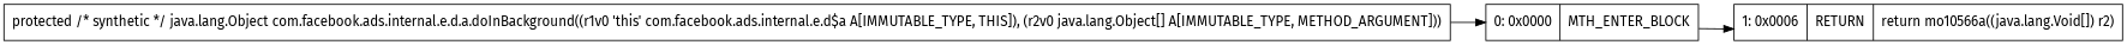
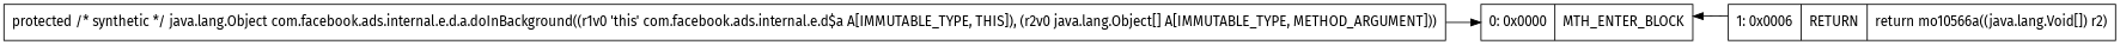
  digraph {
    rankdir=LR
    fontname="Fira Sans"
    node [shape=record fontname="Fira Sans"]
    edge [fontname="Fira Sans"]
    n1 [label="{0\:\ 0x0000|MTH_ENTER_BLOCK\l}"]
    n2 [label="{1\:\ 0x0006|RETURN\l|return mo10566a((java.lang.Void[]) r2)\l}"]
    n3 [label="{protected \/* synthetic *\/ java.lang.Object com.facebook.ads.internal.e.d.a.doInBackground((r1v0 'this' com.facebook.ads.internal.e.d$a A[IMMUTABLE_TYPE, THIS]), (r2v0 java.lang.Object[] A[IMMUTABLE_TYPE, METHOD_ARGUMENT])) }"]
-   n1 -> n2
+   n2 -> n1
    n3 -> n1
  }
